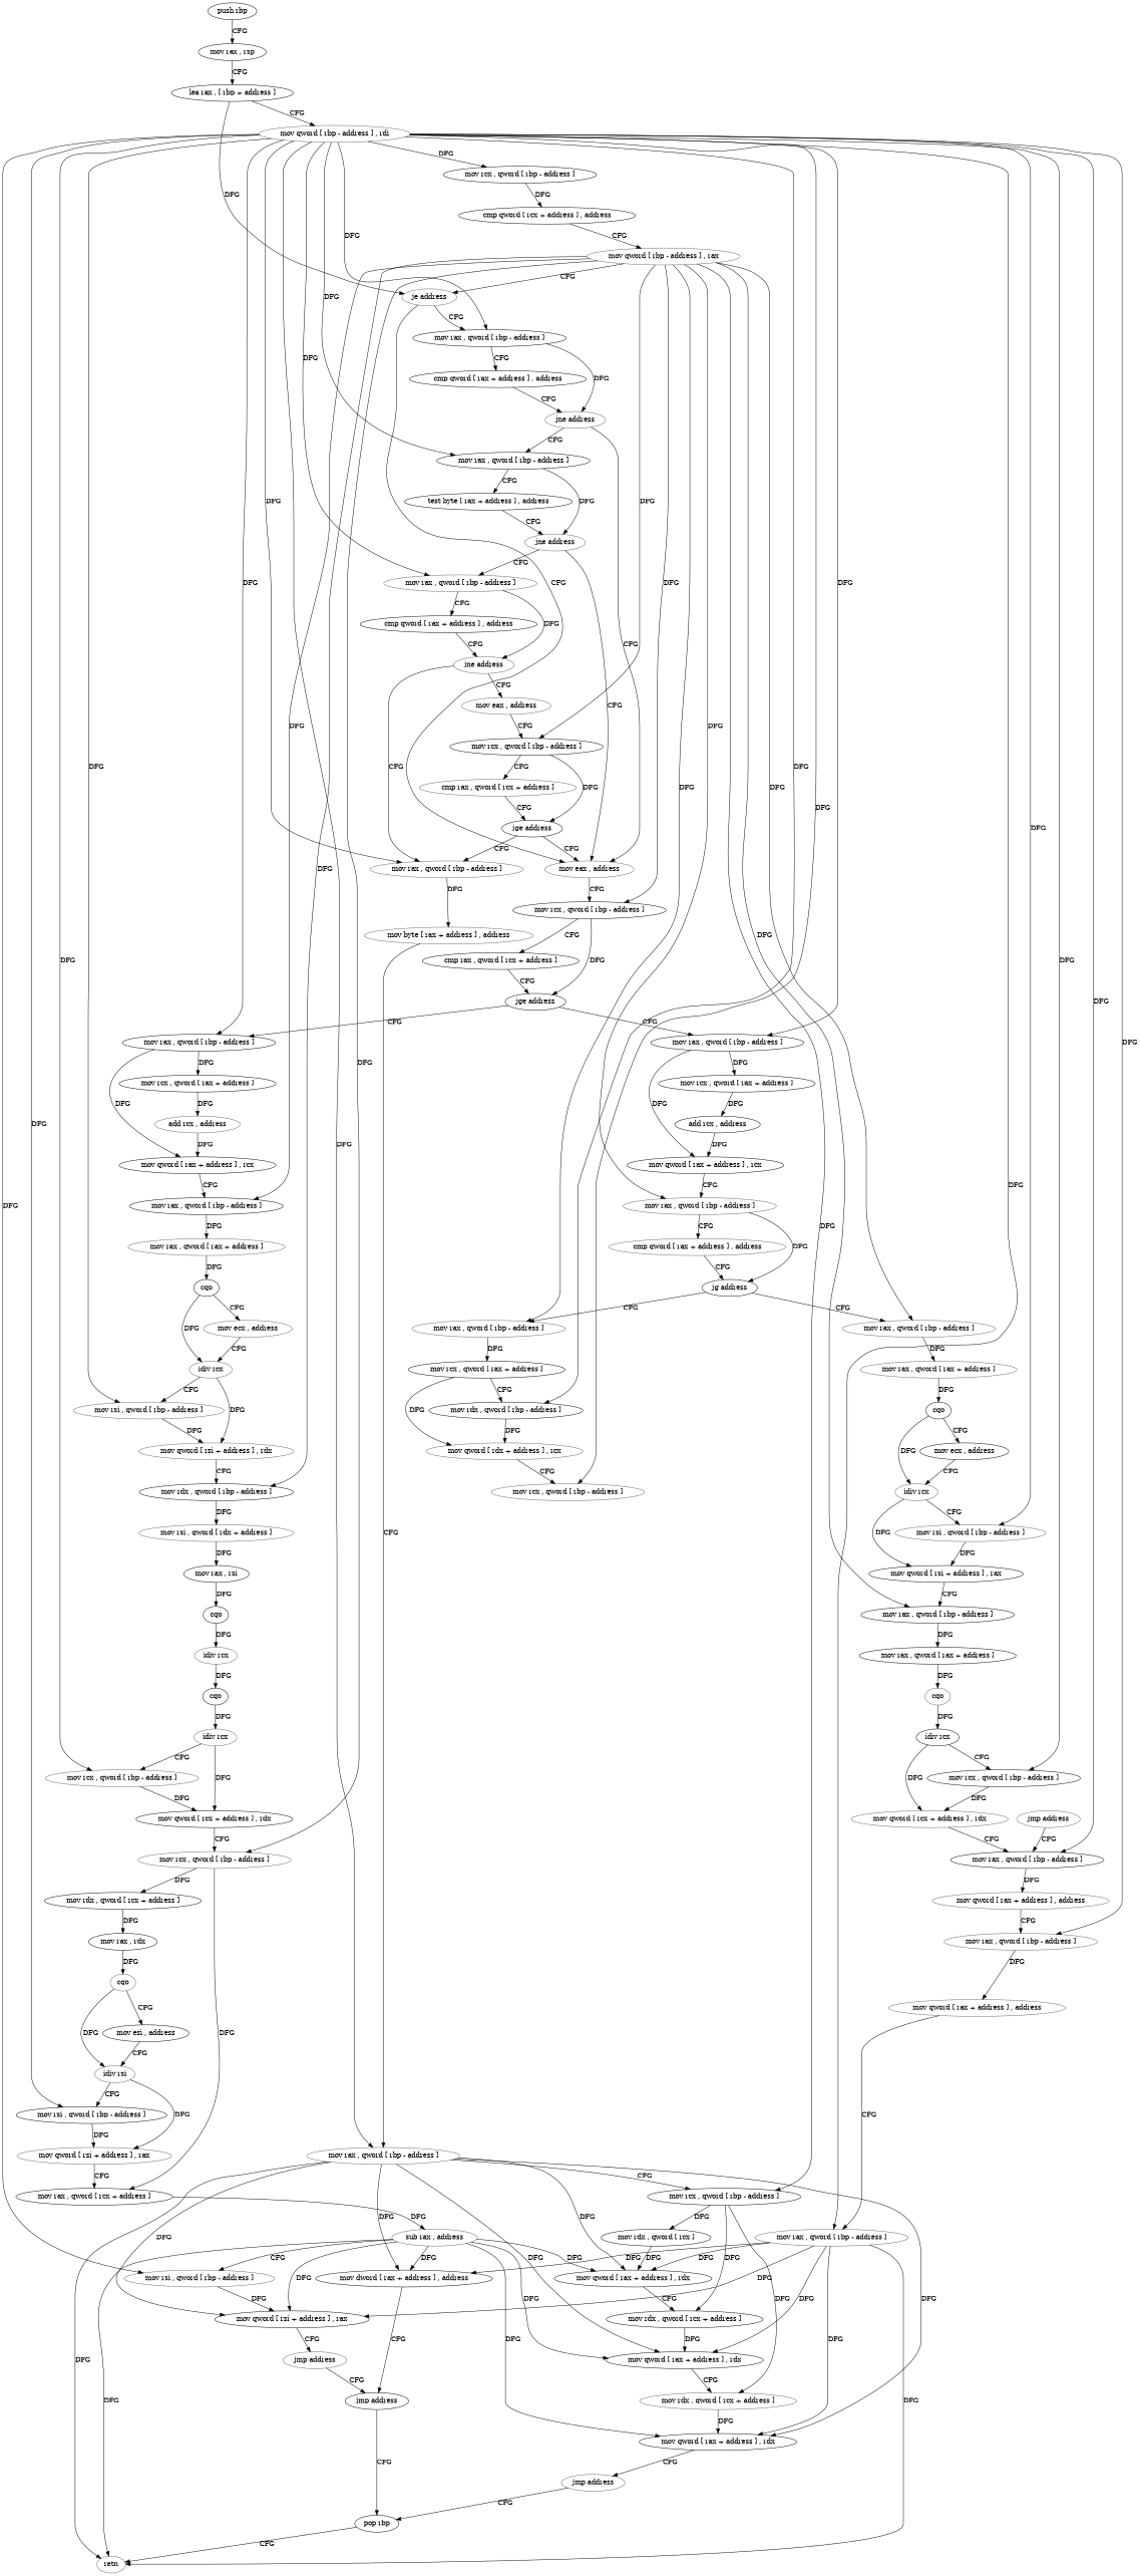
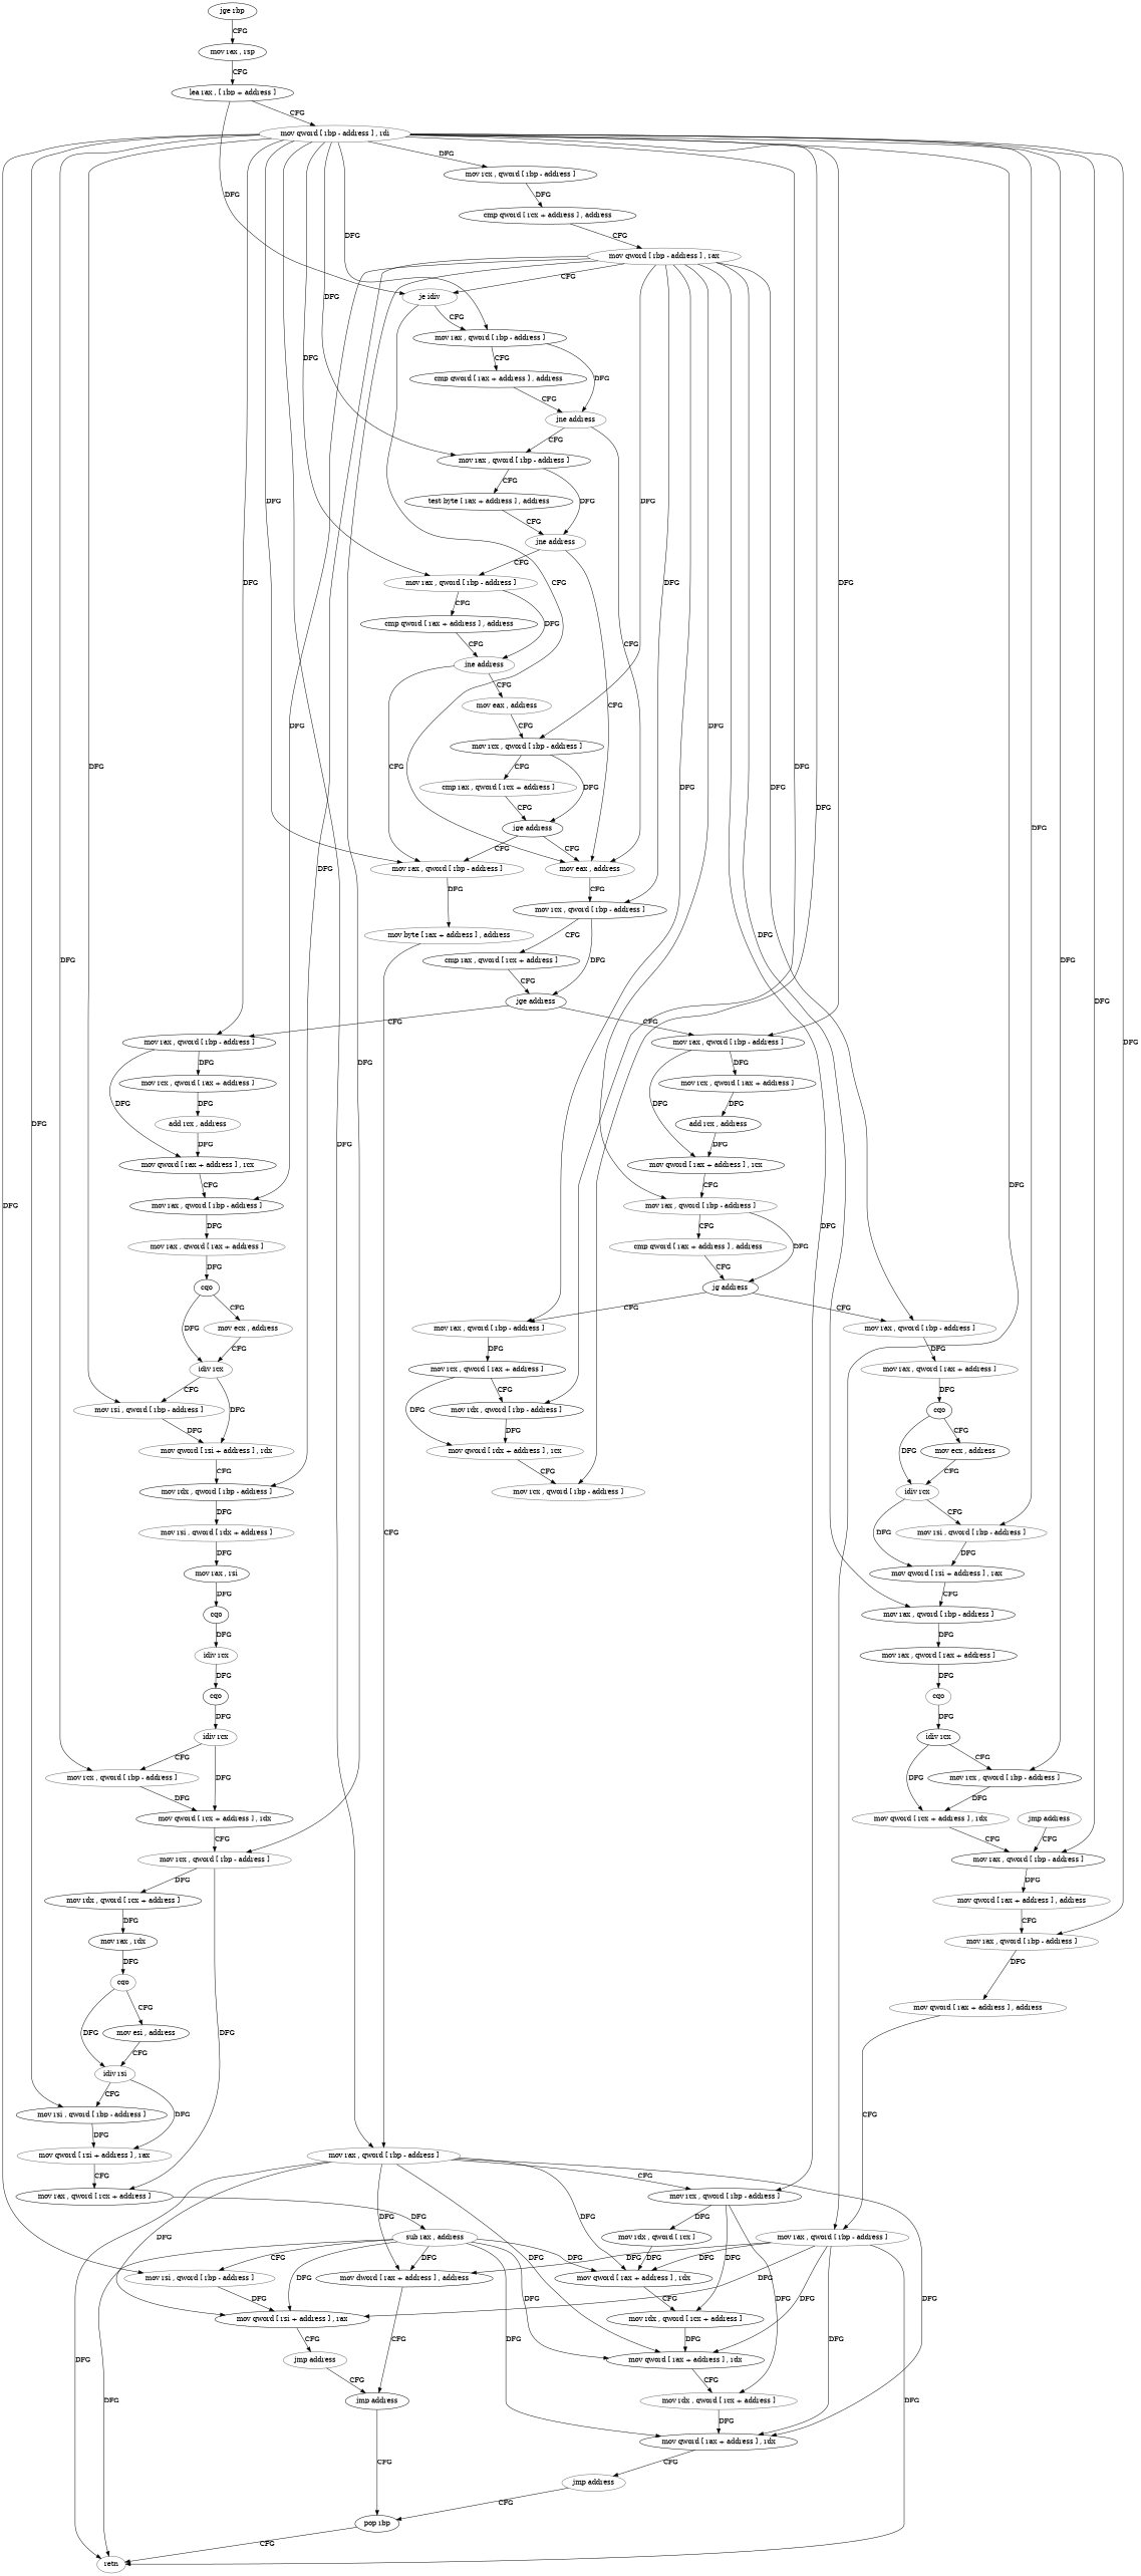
  digraph {
    node [color=black]
-   n1 [label="push rbp"]
+   n1 [label="jge rbp"]
    n2 [label="mov rax , rsp"]
    n3 [label="lea rax , [ rbp + address ]"]
    n4 [color=gray40 label="mov qword [ rbp - address ] , rdi"]
-   n5 [color=gray40 label="je address"]
+   n5 [color=gray40 label="je idiv"]
    n6 [label="mov rcx , qword [ rbp - address ]"]
    n7 [label="mov rax , qword [ rbp - address ]"]
    n8 [label="mov rax , qword [ rbp - address ]"]
    n9 [label="mov rax , qword [ rbp - address ]"]
    n10 [label="mov rax , qword [ rbp - address ]"]
    n11 [color=gray40 label="mov rsi , qword [ rbp - address ]"]
    n12 [color=gray40 label="mov rcx , qword [ rbp - address ]"]
    n13 [label="mov rsi , qword [ rbp - address ]"]
    n14 [color=gray40 label="mov rsi , qword [ rbp - address ]"]
    n15 [color=gray40 label="mov rax , qword [ rbp - address ]"]
    n16 [color=gray40 label="mov rsi , qword [ rbp - address ]"]
    n17 [label="mov rcx , qword [ rbp - address ]"]
    n18 [label="mov rax , qword [ rbp - address ]"]
    n19 [label="mov rdx , qword [ rbp - address ]"]
    n20 [color=gray40 label="mov rcx , qword [ rbp - address ]"]
    n21 [color=gray40 label="mov rax , qword [ rbp - address ]"]
    n22 [color=gray40 label="mov rax , qword [ rbp - address ]"]
    n23 [color=gray40 label="mov rax , qword [ rbp - address ]"]
    n24 [color=gray40 label="mov rax , qword [ rbp - address ]"]
    n25 [label="cmp qword [ rcx + address ] , address"]
    n26 [label="cmp qword [ rax + address ] , address"]
    n27 [color=gray40 label="jne address"]
    n28 [label="mov rcx , qword [ rax + address ]"]
    n29 [label="mov qword [ rax + address ] , rcx"]
    n30 [label="mov rcx , qword [ rax + address ]"]
    n31 [label="mov qword [ rax + address ] , rcx"]
    n32 [label="test byte [ rax + address ] , address"]
    n33 [color=gray40 label="jne address"]
    n34 [color=gray40 label="mov qword [ rsi + address ] , rdx"]
    n35 [label="mov qword [ rcx + address ] , rdx"]
    n36 [color=gray40 label="mov qword [ rsi + address ] , rax"]
    n37 [label="mov qword [ rsi + address ] , rax"]
    n38 [label="cmp qword [ rax + address ] , address"]
    n39 [color=gray40 label="jne address"]
    n40 [label="mov qword [ rsi + address ] , rax"]
    n41 [color=gray40 label="mov qword [ rcx + address ] , rdx"]
    n42 [color=gray40 label="mov qword [ rax + address ] , address"]
    n43 [color=gray40 label="mov qword [ rdx + address ] , rcx"]
    n44 [color=gray40 label="mov byte [ rax + address ] , address"]
    n45 [color=gray40 label="mov qword [ rax + address ] , address"]
    n46 [color=gray40 label=retn]
    n47 [label="mov dword [ rax + address ] , address"]
    n48 [label="mov qword [ rax + address ] , rdx"]
    n49 [label="mov qword [ rax + address ] , rdx"]
    n50 [label="mov qword [ rax + address ] , rdx"]
    n51 [label="mov rcx , qword [ rbp - address ]"]
    n52 [color=gray40 label="mov qword [ rbp - address ] , rax"]
    n53 [label="mov rcx , qword [ rbp - address ]"]
    n54 [color=gray40 label="mov rax , qword [ rbp - address ]"]
    n55 [color=gray40 label="mov rax , qword [ rbp - address ]"]
    n56 [color=gray40 label="mov rax , qword [ rbp - address ]"]
    n57 [label="mov rax , qword [ rbp - address ]"]
    n58 [label="mov rdx , qword [ rbp - address ]"]
    n59 [color=gray40 label="mov rcx , qword [ rbp - address ]"]
    n60 [label="mov rax , qword [ rbp - address ]"]
    n61 [label="mov rcx , qword [ rbp - address ]"]
    n62 [color=gray40 label="mov eax , address"]
    n63 [label="cmp rax , qword [ rcx + address ]"]
    n64 [label="jge address"]
    n65 [color=gray40 label="cmp qword [ rax + address ] , address"]
    n66 [label="jg address"]
    n67 [color=gray40 label="mov rax , qword [ rax + address ]"]
    n68 [label="mov rcx , qword [ rax + address ]"]
    n69 [color=gray40 label="mov rax , qword [ rax + address ]"]
    n70 [color=gray40 label="mov rsi , qword [ rdx + address ]"]
    n71 [label="mov rdx , qword [ rcx + address ]"]
    n72 [label="mov rax , qword [ rcx + address ]"]
    n73 [label="mov rax , qword [ rax + address ]"]
    n74 [label="mov rdx , qword [ rcx ]"]
    n75 [label="mov rdx , qword [ rcx + address ]"]
    n76 [color=gray40 label="mov rdx , qword [ rcx + address ]"]
    n77 [color=gray40 label="cmp rax , qword [ rcx + address ]"]
    n78 [label="jge address"]
    n79 [label="add rcx , address"]
    n80 [color=gray40 label="add rcx , address"]
    n81 [label=cqo]
    n82 [label=cqo]
    n83 [color=gray40 label="mov ecx , address"]
    n84 [color=gray40 label="idiv rcx"]
    n85 [label="mov rax , rsi"]
    n86 [label=cqo]
    n87 [color=gray40 label="idiv rcx"]
    n88 [label=cqo]
    n89 [color=gray40 label="idiv rcx"]
    n90 [label="mov rax , rdx"]
    n91 [color=gray40 label="sub rax , address"]
    n92 [color=gray40 label=cqo]
    n93 [label="mov esi , address"]
    n94 [color=gray40 label="idiv rsi"]
    n95 [color=gray40 label="jmp address"]
    n96 [label="jmp address"]
    n97 [color=gray40 label="jmp address"]
    n98 [label="pop rbp"]
    n99 [color=gray40 label="mov eax , address"]
    n100 [label="mov ecx , address"]
    n101 [color=gray40 label="idiv rcx"]
    n102 [color=gray40 label=cqo]
    n103 [label="idiv rcx"]
    n104 [color=gray40 label="jmp address"]
    n1 -> n2 [label=CFG]
    n2 -> n3 [label=CFG]
    n3 -> n4 [label=CFG]
    n3 -> n5 [label=DFG]
    n4 -> n6 [label=DFG]
    n4 -> n7 [label=DFG]
    n4 -> n8 [label=DFG]
    n4 -> n9 [label=DFG]
    n4 -> n10 [label=DFG]
    n4 -> n11 [label=DFG]
    n4 -> n12 [label=DFG]
    n4 -> n13 [label=DFG]
    n4 -> n14 [label=DFG]
    n4 -> n15 [label=DFG]
    n4 -> n16 [label=DFG]
    n4 -> n17 [label=DFG]
    n4 -> n18 [label=DFG]
    n4 -> n19 [label=DFG]
    n4 -> n20 [label=DFG]
    n4 -> n21 [label=DFG]
    n4 -> n22 [label=DFG]
    n4 -> n23 [label=DFG]
    n4 -> n24 [label=DFG]
    n5 -> n7 [label=CFG]
    n5 -> n62 [label=CFG]
    n6 -> n25 [label=DFG]
    n7 -> n26 [label=CFG]
    n7 -> n27 [label=DFG]
    n8 -> n28 [label=DFG]
    n8 -> n29 [label=DFG]
    n9 -> n30 [label=DFG]
    n9 -> n31 [label=DFG]
    n10 -> n32 [label=CFG]
    n10 -> n33 [label=DFG]
    n11 -> n34 [label=DFG]
    n12 -> n35 [label=DFG]
    n13 -> n36 [label=DFG]
    n14 -> n37 [label=DFG]
    n15 -> n38 [label=CFG]
    n15 -> n39 [label=DFG]
    n16 -> n40 [label=DFG]
    n17 -> n41 [label=DFG]
    n18 -> n42 [label=DFG]
    n19 -> n43 [label=DFG]
    n21 -> n44 [label=DFG]
    n22 -> n45 [label=DFG]
    n23 -> n37 [label=DFG]
    n23 -> n46 [label=DFG]
    n23 -> n47 [label=DFG]
    n23 -> n48 [label=DFG]
    n23 -> n49 [label=DFG]
    n23 -> n50 [label=DFG]
    n24 -> n37 [label=DFG]
    n24 -> n46 [label=DFG]
    n24 -> n47 [label=DFG]
    n24 -> n48 [label=DFG]
    n24 -> n49 [label=DFG]
    n24 -> n50 [label=DFG]
    n24 -> n51 [label=CFG]
    n25 -> n52 [label=CFG]
    n26 -> n27 [label=CFG]
    n27 -> n10 [label=CFG]
    n27 -> n62 [label=CFG]
    n28 -> n79 [label=DFG]
    n29 -> n54 [label=CFG]
    n30 -> n80 [label=DFG]
    n31 -> n57 [label=CFG]
    n32 -> n33 [label=CFG]
    n33 -> n15 [label=CFG]
    n33 -> n62 [label=CFG]
    n34 -> n58 [label=CFG]
    n35 -> n59 [label=CFG]
    n36 -> n72 [label=CFG]
    n37 -> n95 [label=CFG]
    n38 -> n39 [label=CFG]
    n39 -> n21 [label=CFG]
    n39 -> n99 [label=CFG]
    n40 -> n60 [label=CFG]
    n41 -> n18 [label=CFG]
    n42 -> n22 [label=CFG]
    n43 -> n20 [label=CFG]
    n44 -> n24 [label=CFG]
    n45 -> n23 [label=CFG]
    n47 -> n96 [label=CFG]
    n48 -> n75 [label=CFG]
    n49 -> n76 [label=CFG]
    n50 -> n97 [label=CFG]
    n51 -> n74 [label=DFG]
    n51 -> n75 [label=DFG]
    n51 -> n76 [label=DFG]
    n52 -> n5 [label=CFG]
    n52 -> n51 [label=DFG]
    n52 -> n53 [label=DFG]
    n52 -> n54 [label=DFG]
    n52 -> n55 [label=DFG]
    n52 -> n56 [label=DFG]
    n52 -> n57 [label=DFG]
    n52 -> n58 [label=DFG]
    n52 -> n59 [label=DFG]
    n52 -> n60 [label=DFG]
    n52 -> n61 [label=DFG]
    n53 -> n63 [label=CFG]
    n53 -> n64 [label=DFG]
    n54 -> n65 [label=CFG]
    n54 -> n66 [label=DFG]
    n55 -> n67 [label=DFG]
    n56 -> n68 [label=DFG]
    n57 -> n69 [label=DFG]
    n58 -> n70 [label=DFG]
    n59 -> n71 [label=DFG]
    n59 -> n72 [label=DFG]
    n60 -> n73 [label=DFG]
    n61 -> n77 [label=CFG]
    n61 -> n78 [label=DFG]
    n62 -> n53 [label=CFG]
    n63 -> n64 [label=CFG]
    n64 -> n8 [label=CFG]
    n64 -> n9 [label=CFG]
    n65 -> n66 [label=CFG]
    n66 -> n55 [label=CFG]
    n66 -> n56 [label=CFG]
    n67 -> n81 [label=DFG]
    n68 -> n19 [label=CFG]
    n68 -> n43 [label=DFG]
    n69 -> n82 [label=DFG]
    n70 -> n85 [label=DFG]
    n71 -> n90 [label=DFG]
    n72 -> n91 [label=DFG]
    n73 -> n102 [label=DFG]
    n74 -> n48 [label=DFG]
    n75 -> n49 [label=DFG]
    n76 -> n50 [label=DFG]
    n77 -> n78 [label=CFG]
    n78 -> n21 [label=CFG]
    n78 -> n62 [label=CFG]
    n79 -> n29 [label=DFG]
    n80 -> n31 [label=DFG]
    n81 -> n100 [label=CFG]
    n81 -> n101 [label=DFG]
    n82 -> n83 [label=CFG]
    n82 -> n84 [label=DFG]
    n83 -> n84 [label=CFG]
    n84 -> n11 [label=CFG]
    n84 -> n34 [label=DFG]
    n85 -> n86 [label=DFG]
    n86 -> n87 [label=DFG]
    n87 -> n88 [label=DFG]
    n88 -> n89 [label=DFG]
    n89 -> n12 [label=CFG]
    n89 -> n35 [label=DFG]
    n90 -> n92 [label=DFG]
    n91 -> n14 [label=CFG]
    n91 -> n37 [label=DFG]
    n91 -> n46 [label=DFG]
    n91 -> n47 [label=DFG]
    n91 -> n48 [label=DFG]
    n91 -> n49 [label=DFG]
    n91 -> n50 [label=DFG]
    n92 -> n93 [label=CFG]
    n92 -> n94 [label=DFG]
    n93 -> n94 [label=CFG]
    n94 -> n13 [label=CFG]
    n94 -> n36 [label=DFG]
    n95 -> n96 [label=CFG]
    n96 -> n98 [label=CFG]
    n97 -> n98 [label=CFG]
    n98 -> n46 [label=CFG]
    n99 -> n61 [label=CFG]
    n100 -> n101 [label=CFG]
    n101 -> n16 [label=CFG]
    n101 -> n40 [label=DFG]
    n102 -> n103 [label=DFG]
    n103 -> n17 [label=CFG]
    n103 -> n41 [label=DFG]
    n104 -> n18 [label=CFG]
  }
